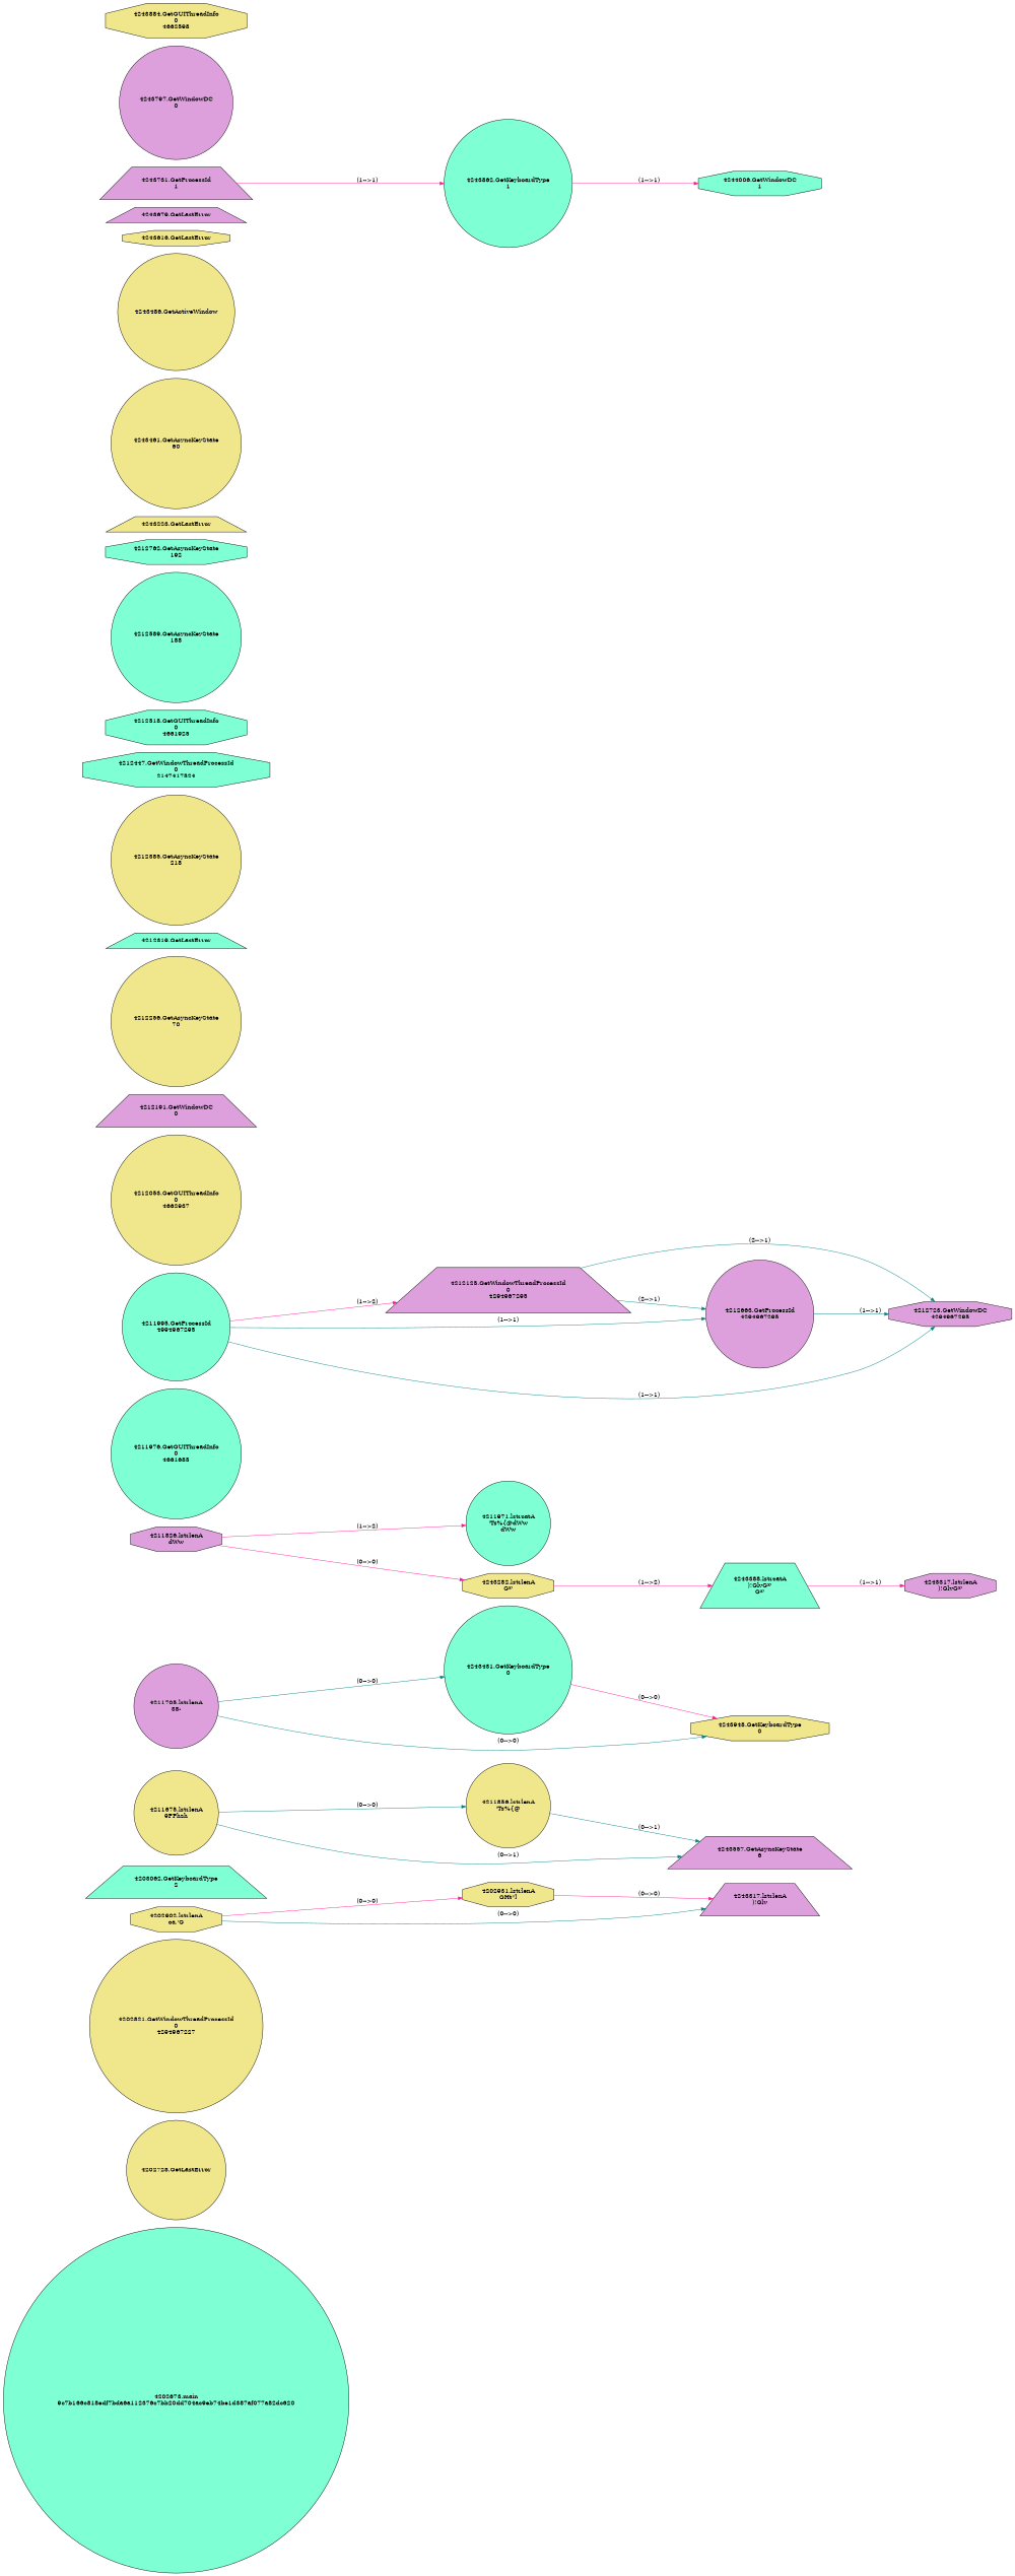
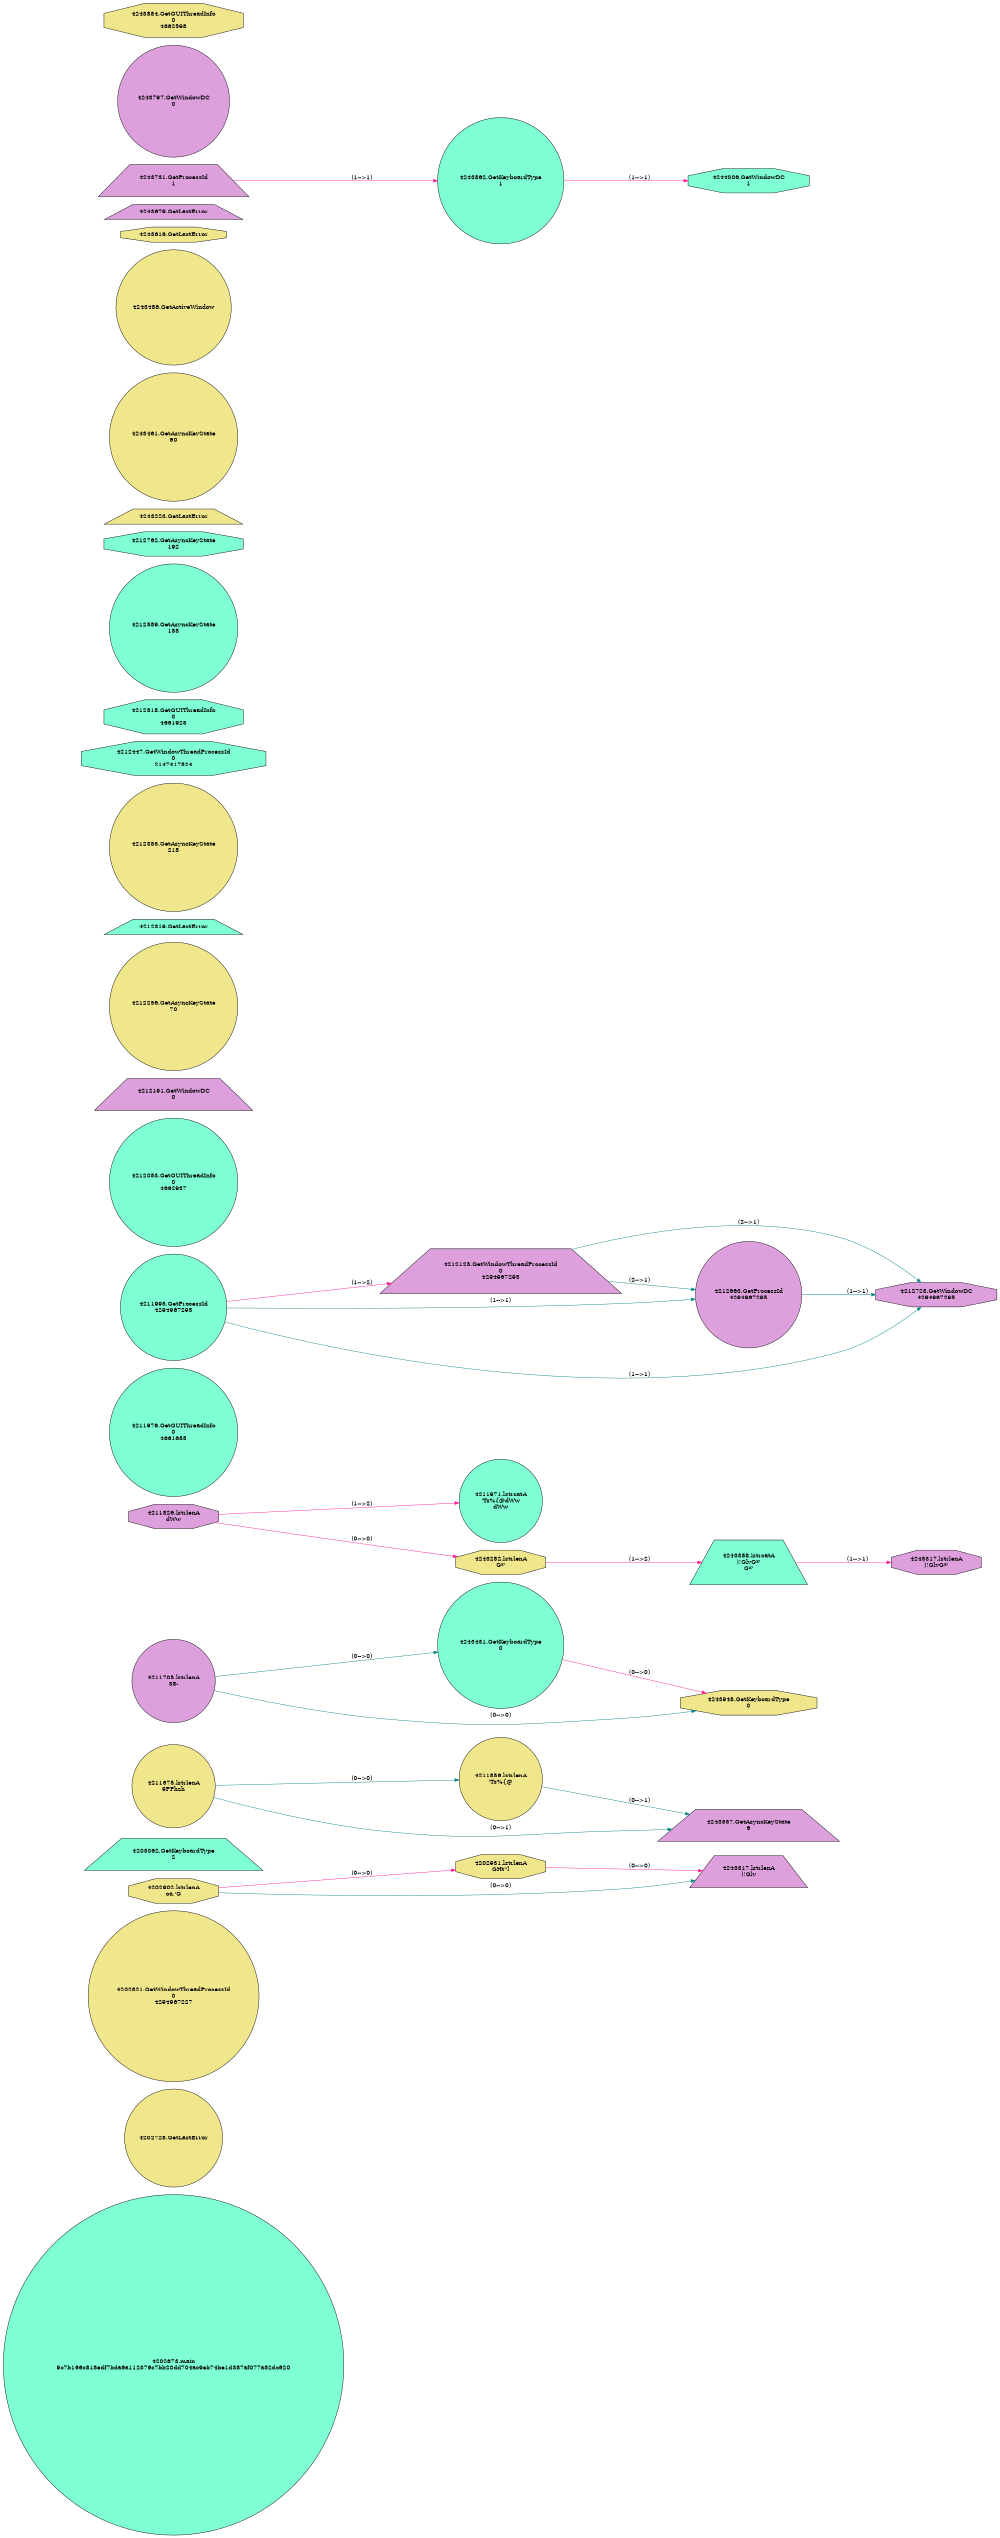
  digraph {
    fontname="DejaVu Serif"
    rankdir=LR
    node [fillcolor=aquamarine fontname="DejaVu Serif" shape=circle style=filled]
    edge [color=teal fontname="DejaVu Serif"]
    n1 [label="4202673.main\n9c7b166c818edf7bda6a112376c7bb20dd704ac9eb74be1d387af077a82dc620"]
    n2 [fillcolor=khaki label="4202728.GetLastError\n"]
    n3 [fillcolor=khaki label="4202821.GetWindowThreadProcessId\n0\n4294967227"]
    n4 [fillcolor=khaki label="4202902.lstrlenA\noa,'G" shape=octagon]
    n5 [fillcolor=khaki label="4202931.lstrlenA\nGHt\"]" shape=octagon]
    n6 [fillcolor=plum label="4243317.lstrlenA\n)!Glv" shape=trapezium]
    n7 [label="4203062.GetKeyboardType\n2" shape=trapezium]
    n8 [fillcolor=khaki label="4211675.lstrlenA\n9PPhzh"]
    n9 [fillcolor=khaki label="4211856.lstrlenA\n'Ts%{@"]
    n10 [fillcolor=plum label="4243557.GetAsyncKeyState\n6" shape=trapezium]
    n11 [fillcolor=plum label="4211705.lstrlenA\n\38-"]
    n12 [label="4243431.GetKeyboardType\n0"]
    n13 [fillcolor=khaki label="4243948.GetKeyboardType\n0" shape=octagon]
    n14 [fillcolor=plum label="4211826.lstrlenA\ndWw" shape=octagon]
    n15 [label="4211971.lstrcatA\n'Ts%{@dWw\ndWw"]
    n16 [fillcolor=khaki label="4243282.lstrlenA\nG*'" shape=octagon]
    n17 [label="4243388.lstrcatA\n)!GlvG*'\nG*'" shape=trapezium]
    n18 [label="4211976.GetGUIThreadInfo\n0\n4661685"]
-   n19 [label="4211995.GetProcessId\n4994967295"]
+   n19 [label="4211995.GetProcessId\n4294967295"]
    n20 [fillcolor=plum label="4212125.GetWindowThreadProcessId\n0\n4294967295" shape=trapezium]
    n21 [fillcolor=plum label="4212663.GetProcessId\n4294967295"]
    n22 [fillcolor=plum label="4212723.GetWindowDC\n4294967295" shape=octagon]
-   n23 [fillcolor=khaki label="4212053.GetGUIThreadInfo\n0\n4662937"]
+   n23 [label="4212053.GetGUIThreadInfo\n0\n4662937"]
    n24 [fillcolor=plum label="4212191.GetWindowDC\n0" shape=trapezium]
    n25 [fillcolor=khaki label="4212256.GetAsyncKeyState\n70"]
    n26 [label="4212319.GetLastError\n" shape=trapezium]
    n27 [fillcolor=khaki label="4212385.GetAsyncKeyState\n218"]
    n28 [label="4212447.GetWindowThreadProcessId\n0\n2147417524" shape=octagon]
    n29 [label="4212518.GetGUIThreadInfo\n0\n4661925" shape=octagon]
    n30 [label="4212589.GetAsyncKeyState\n188"]
    n31 [label="4212762.GetAsyncKeyState\n192" shape=octagon]
    n32 [fillcolor=khaki label="4243223.GetLastError\n" shape=trapezium]
    n33 [fillcolor=plum label="4243317.lstrlenA\n)!GlvG*'" shape=octagon]
    n34 [fillcolor=khaki label="4243461.GetAsyncKeyState\n60"]
    n35 [fillcolor=khaki label="4243486.GetActiveWindow\n"]
    n36 [fillcolor=khaki label="4243616.GetLastError\n" shape=octagon]
    n37 [fillcolor=plum label="4243679.GetLastError\n" shape=trapezium]
    n38 [fillcolor=plum label="4243731.GetProcessId\n1" shape=trapezium]
    n39 [label="4243862.GetKeyboardType\n1"]
    n40 [label="4244006.GetWindowDC\n1" shape=octagon]
    n41 [fillcolor=plum label="4243797.GetWindowDC\n0"]
    n42 [fillcolor=khaki label="4243884.GetGUIThreadInfo\n0\n4662598" shape=octagon]
    n4 -> n5 [color=deeppink label="(0-->0)"]
    n4 -> n6 [label="(0-->0)"]
    n5 -> n6 [color=deeppink label="(0-->0)"]
    n8 -> n9 [label="(0-->0)"]
    n8 -> n10 [label="(0-->1)"]
    n9 -> n10 [label="(0-->1)"]
    n11 -> n12 [label="(0-->0)"]
    n11 -> n13 [label="(0-->0)"]
    n12 -> n13 [color=deeppink label="(0-->0)"]
    n14 -> n15 [color=deeppink label="(1-->2)"]
    n14 -> n16 [color=deeppink label="(0-->0)"]
    n16 -> n17 [color=deeppink label="(1-->2)"]
    n17 -> n33 [color=deeppink label="(1-->1)"]
    n19 -> n20 [color=deeppink label="(1-->2)"]
    n19 -> n21 [label="(1-->1)"]
    n19 -> n22 [label="(1-->1)"]
    n20 -> n21 [label="(2-->1)"]
    n20 -> n22 [label="(2-->1)"]
    n21 -> n22 [label="(1-->1)"]
    n38 -> n39 [color=deeppink label="(1-->1)"]
    n39 -> n40 [color=deeppink label="(1-->1)"]
  }
